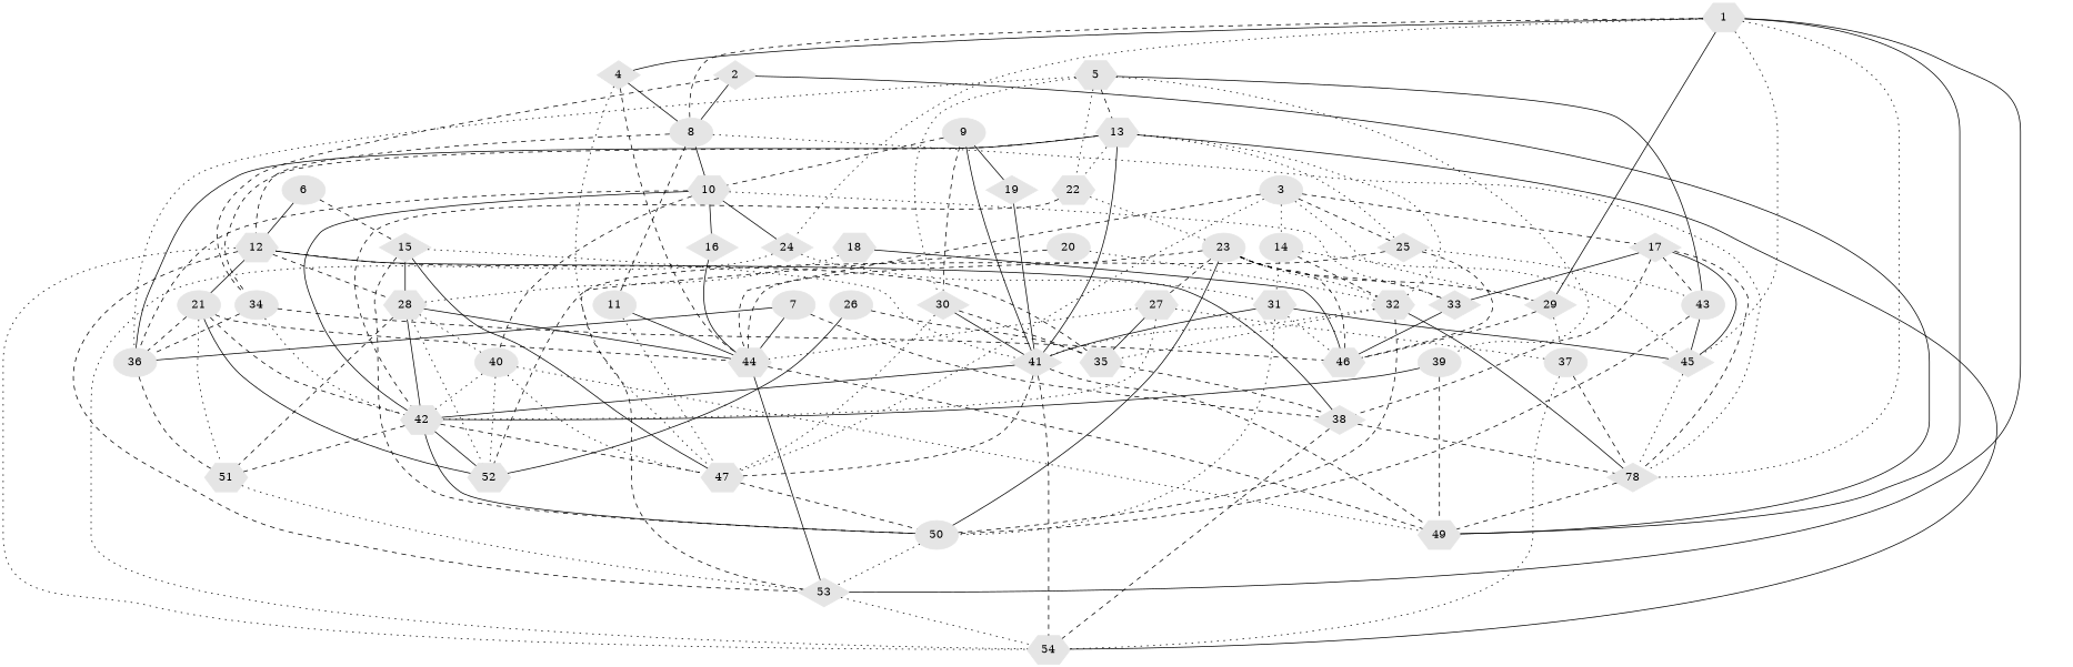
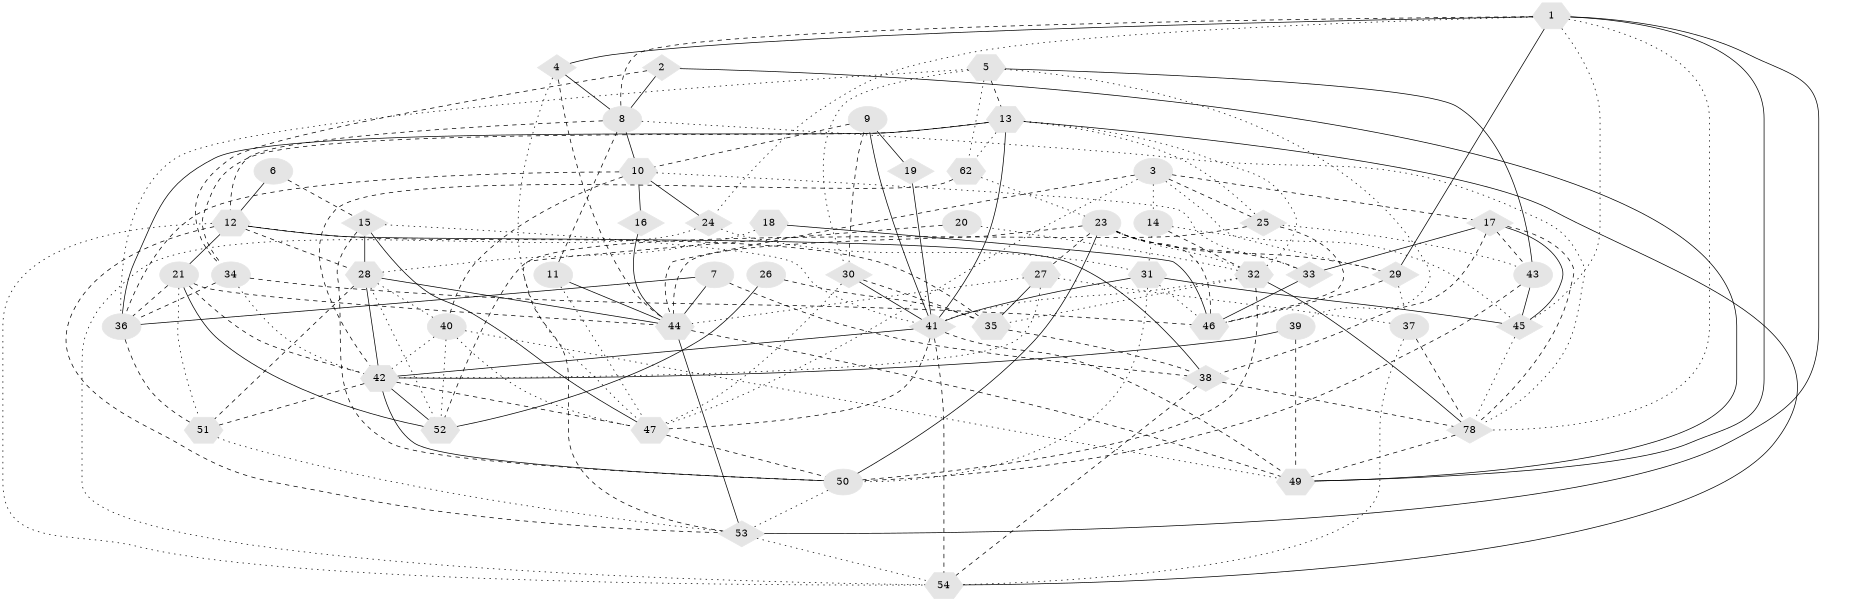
  graph {
    node [color=gray90 shape=hexagon style=filled]
    edge [style=dashed weight=1.0]
    4 [shape=diamond]
    1
    8 [shape=ellipse]
    24 [shape=diamond]
    29 [shape=diamond]
    45 [shape=diamond]
    n7 [label=78 shape=diamond]
    49
    53 [shape=diamond]
    44
    47
    12
    10
    11 [shape=ellipse]
    54
    31
    46
    37 [shape=ellipse]
    2 [shape=diamond]
    34 [shape=ellipse]
    36 [shape=ellipse]
    42
    3 [shape=ellipse]
    14 [shape=ellipse]
    17 [shape=diamond]
    25 [shape=diamond]
    32
    43 [shape=ellipse]
    38 [shape=diamond]
    33 [shape=diamond]
    52
    50 [shape=ellipse]
    5
    13
-   22
+   22 [label=62]
    30 [shape=diamond]
    39 [shape=ellipse]
    41 [shape=diamond]
    23 [shape=ellipse]
    35
    51
    6 [shape=ellipse]
    15 [shape=diamond]
    21 [shape=ellipse]
    28
    7 [shape=ellipse]
    16 [shape=diamond]
    40 [shape=ellipse]
    9 [shape=ellipse]
    19 [shape=diamond]
    18
    20 [shape=ellipse]
    27
    26 [shape=ellipse]
    4 -- 8 [style=solid]
    4 -- 44
    4 -- 47 [style=dotted]
    1 -- 4 [style=solid]
    1 -- 8
    1 -- 24 [style=dotted]
    1 -- 29 [style=solid]
    1 -- 45 [style=dotted]
    1 -- n7 [style=dotted]
    1 -- 49 [style=solid]
    1 -- 53 [style=solid]
    8 -- n7 [style=dotted]
    8 -- 12
    8 -- 10 [style=solid]
    8 -- 11
    24 -- 54 [style=dotted]
    24 -- 31 [style=dotted]
    29 -- 46
    29 -- 37 [style=dotted weight=2.0]
    45 -- n7 [style=dotted]
    n7 -- 49
    53 -- 54 [style=dotted]
    44 -- 49
    44 -- 53 [style=solid]
    47 -- 50
    12 -- 53
    12 -- 54 [style=dotted]
    12 -- 38 [style=solid]
    12 -- 35
    12 -- 21 [style=solid]
    12 -- 28
    10 -- 24 [style=solid]
    10 -- 36
-   10 -- 42 [style=solid]
    10 -- 33 [style=dotted]
    10 -- 16 [style=solid]
    10 -- 40
    11 -- 44 [style=solid]
    11 -- 47 [style=dotted]
    31 -- 45 [style=solid]
    31 -- 46 [style=dotted]
    31 -- 50 [style=dotted]
    31 -- 41 [style=solid]
    37 -- n7
    37 -- 54 [style=dotted]
    2 -- 8 [style=solid]
    2 -- 49 [style=solid]
    2 -- 34
    34 -- 46
    34 -- 36
    34 -- 42 [style=dotted]
    36 -- 51
    42 -- 47
    42 -- 52 [style=solid]
    42 -- 50 [style=solid]
    42 -- 51
    3 -- 29 [style=dotted]
    3 -- 44 [weight=2.0]
    3 -- 47 [style=dotted]
    3 -- 14 [style=dotted]
    3 -- 17
    3 -- 25
    14 -- 45 [style=dotted]
    14 -- 31 [style=dotted]
    14 -- 32
    17 -- 45 [style=solid]
    17 -- n7
    17 -- 43
    17 -- 38
    17 -- 33 [style=solid]
    25 -- 46
    25 -- 43 [style=dotted]
    25 -- 52
    32 -- n7 [style=solid]
    32 -- 50
    32 -- 41 [style=dotted]
    32 -- 35 [style=dotted]
    43 -- 45 [style=solid]
    43 -- 50
    38 -- n7
    38 -- 54
    33 -- 46 [style=solid]
    50 -- 53 [style=dotted]
    5 -- 36 [style=dotted]
    5 -- 43 [style=solid]
    5 -- 13
    5 -- 22 [style=dotted]
    5 -- 30 [style=dotted]
    5 -- 39 [style=dotted]
    13 -- 54 [style=solid]
    13 -- 34
    13 -- 36 [style=solid]
    13 -- 25 [style=dotted]
    13 -- 32 [style=dotted]
    13 -- 22 [style=dotted]
    13 -- 41 [style=solid]
    22 -- 42
    22 -- 23 [style=dotted]
    30 -- 47 [style=dotted]
    30 -- 41 [style=solid weight=2.0]
    30 -- 35
    39 -- 49
    39 -- 42 [style=solid]
    41 -- 49
    41 -- 47
    41 -- 54
    41 -- 42 [style=solid]
    23 -- 29
    23 -- 44
    23 -- 46
    23 -- 32 [style=dotted]
    23 -- 33
    23 -- 50 [style=solid]
    23 -- 27
    35 -- 38
    51 -- 53 [style=dotted]
    6 -- 12 [style=solid]
    6 -- 15
    15 -- 47 [style=solid]
    15 -- 50
    15 -- 41 [style=dotted]
    15 -- 28 [style=solid]
    21 -- 44
    21 -- 36
    21 -- 42
    21 -- 52 [style=solid]
    21 -- 51 [style=dotted]
    28 -- 44 [style=solid]
    28 -- 42 [style=solid]
    28 -- 52 [style=dotted]
    28 -- 51
    28 -- 40 [style=dotted]
    7 -- 44 [style=solid weight=2.0]
    7 -- 36 [style=solid]
    7 -- 38
    16 -- 44 [style=solid]
    40 -- 49 [style=dotted]
    40 -- 47 [style=dotted]
    40 -- 42 [style=dotted weight=2.0]
    40 -- 52 [style=dotted]
    9 -- 10
    9 -- 30
    9 -- 41 [style=solid]
    9 -- 19 [style=solid weight=2.0]
    19 -- 41 [style=solid]
    18 -- 46 [style=solid]
    18 -- 28 [style=dotted]
    20 -- 53
    20 -- 32 [style=dotted]
    27 -- 44 [style=dotted]
    27 -- 37 [style=dotted]
    27 -- 42 [style=dotted]
    27 -- 35 [style=solid]
    26 -- 52 [style=solid]
    26 -- 35
  }
